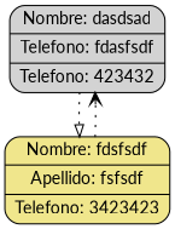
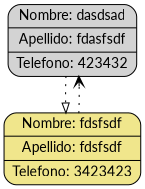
  digraph {
    fontname=Lato
    node [shape=Mrecord style=filled fontname=Lato]
    edge [style=dotted fontname=Lato]
-   n1 [label="{ Nombre: dasdsad | Telefono: fdasfsdf | Telefono: 423432 }" fillcolor=lightgrey]
-   n2 [label="{ Nombre: fdsfsdf | Apellido: fsfsdf | Telefono: 3423423 }" fillcolor=khaki]
+   n1 [label="{ Nombre: dasdsad | Apellido: fdasfsdf | Telefono: 423432 }" fillcolor=lightgrey]
+   n2 [label="{ Nombre: fdsfsdf | Apellido: fdsfsdf | Telefono: 3423423 }" fillcolor=khaki]
    n1 -> n2 [arrowhead=onormal]
    n2 -> n1 [arrowhead=vee]
  }
